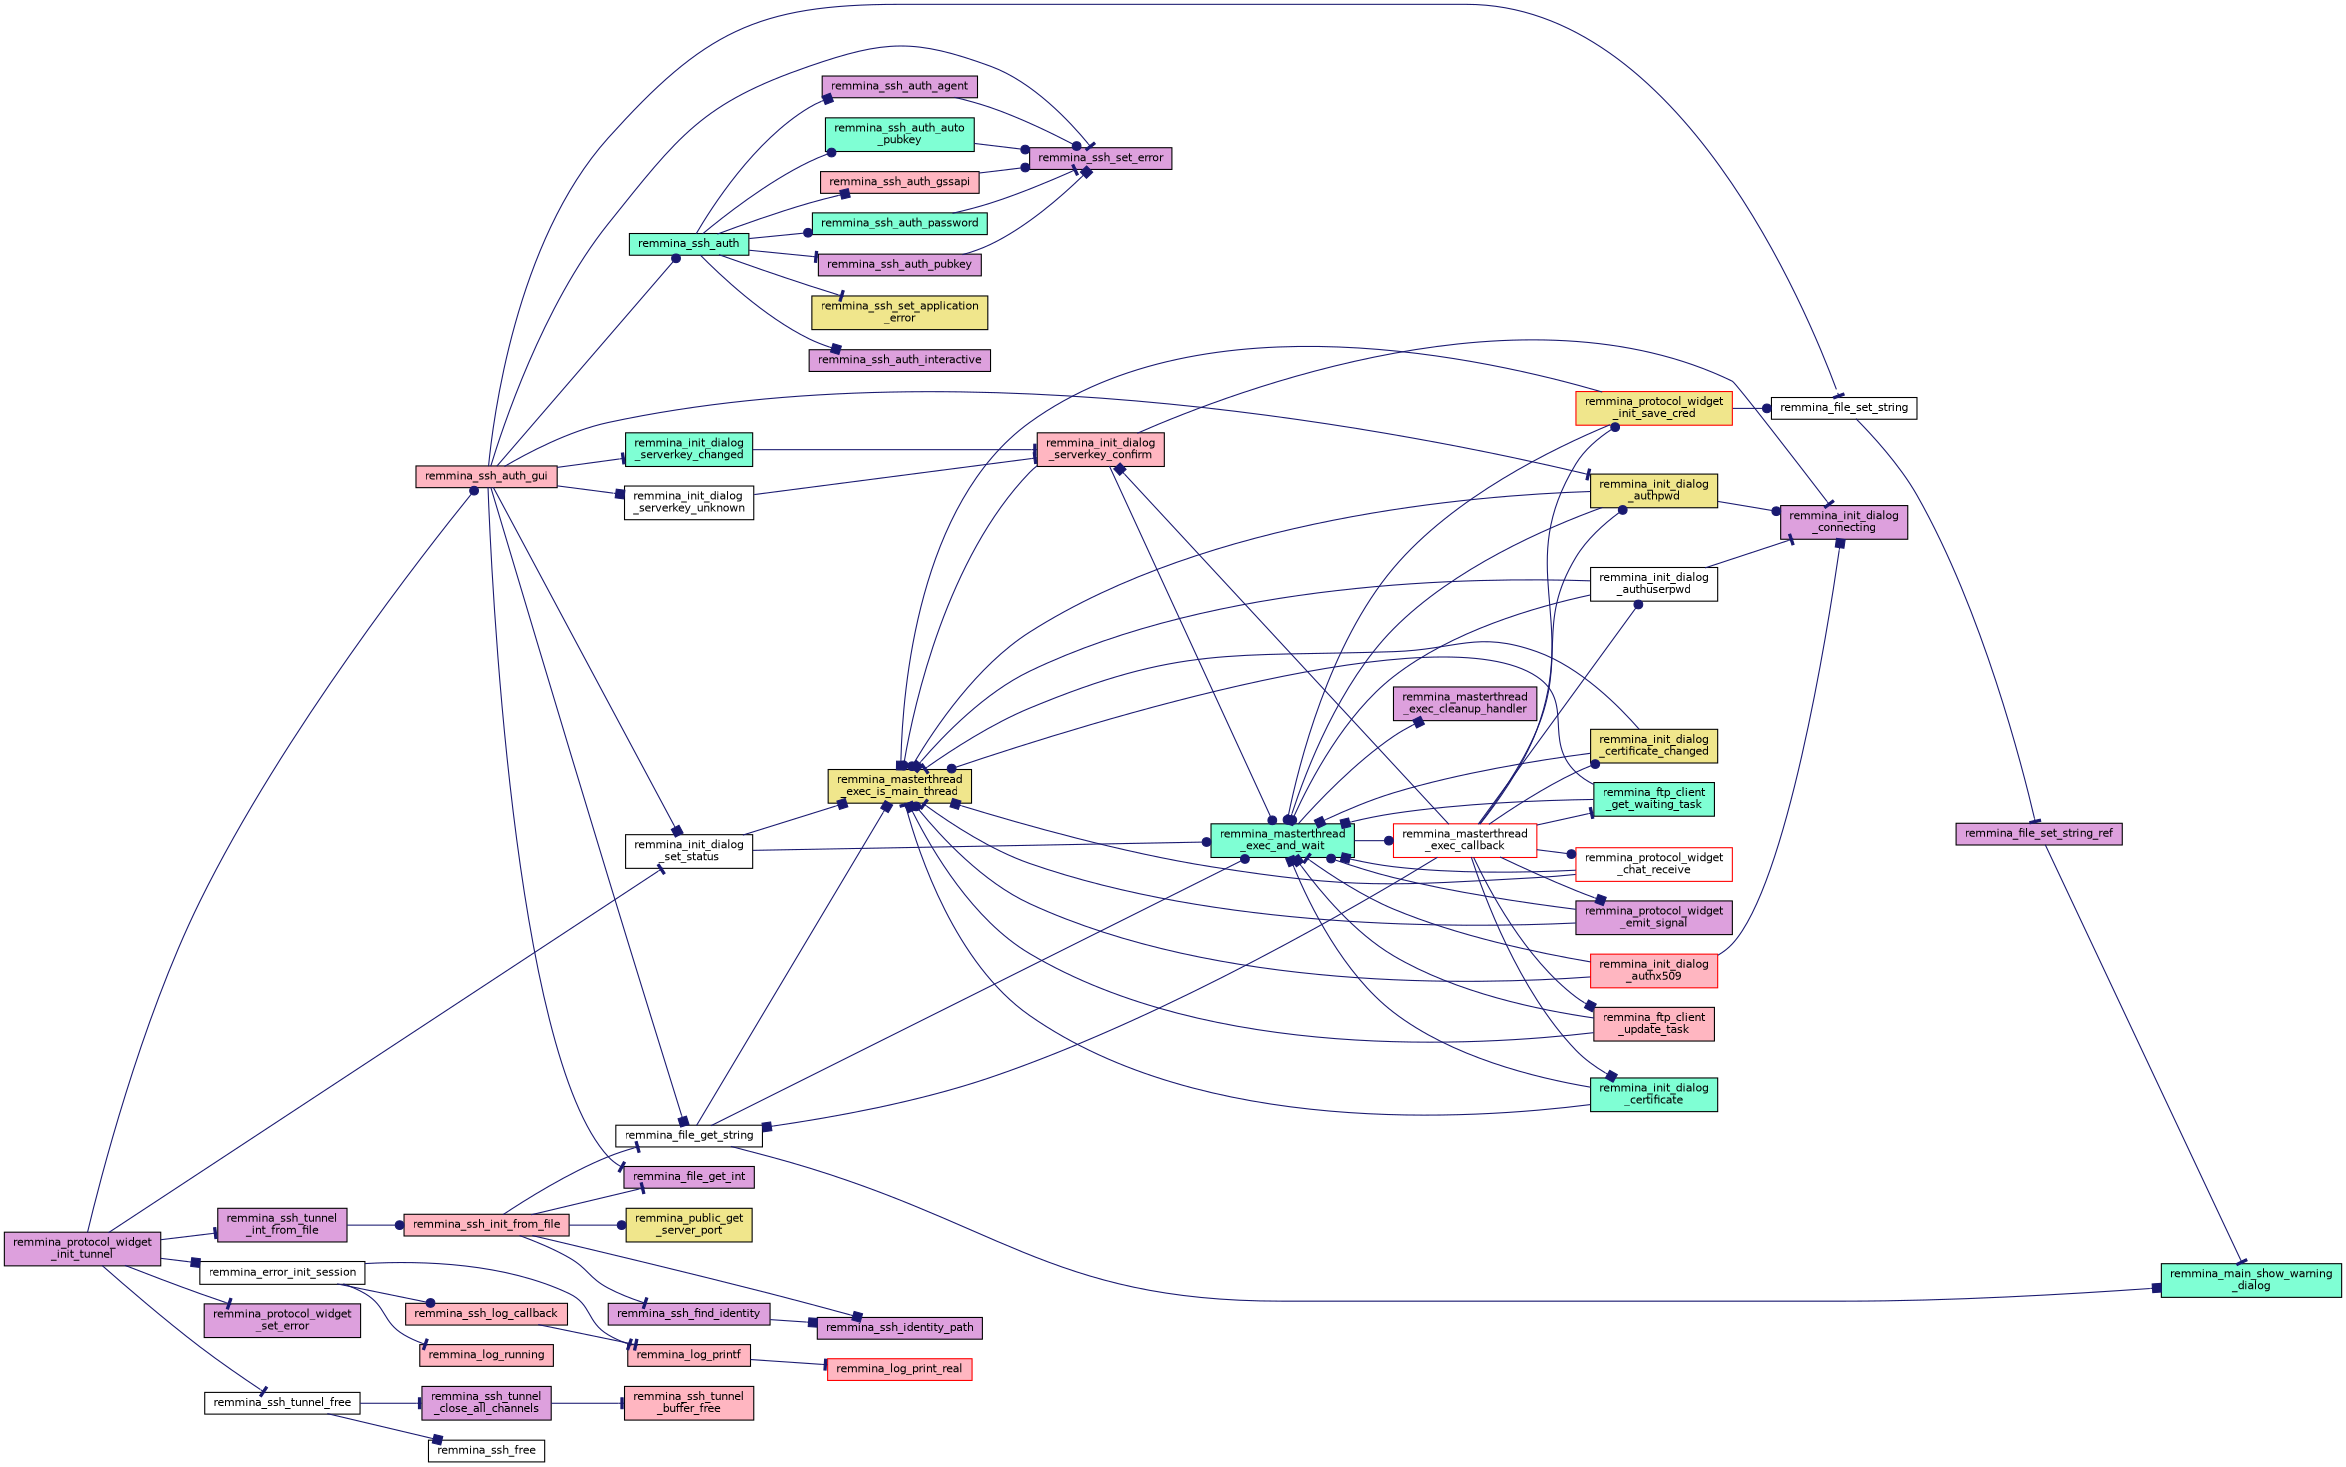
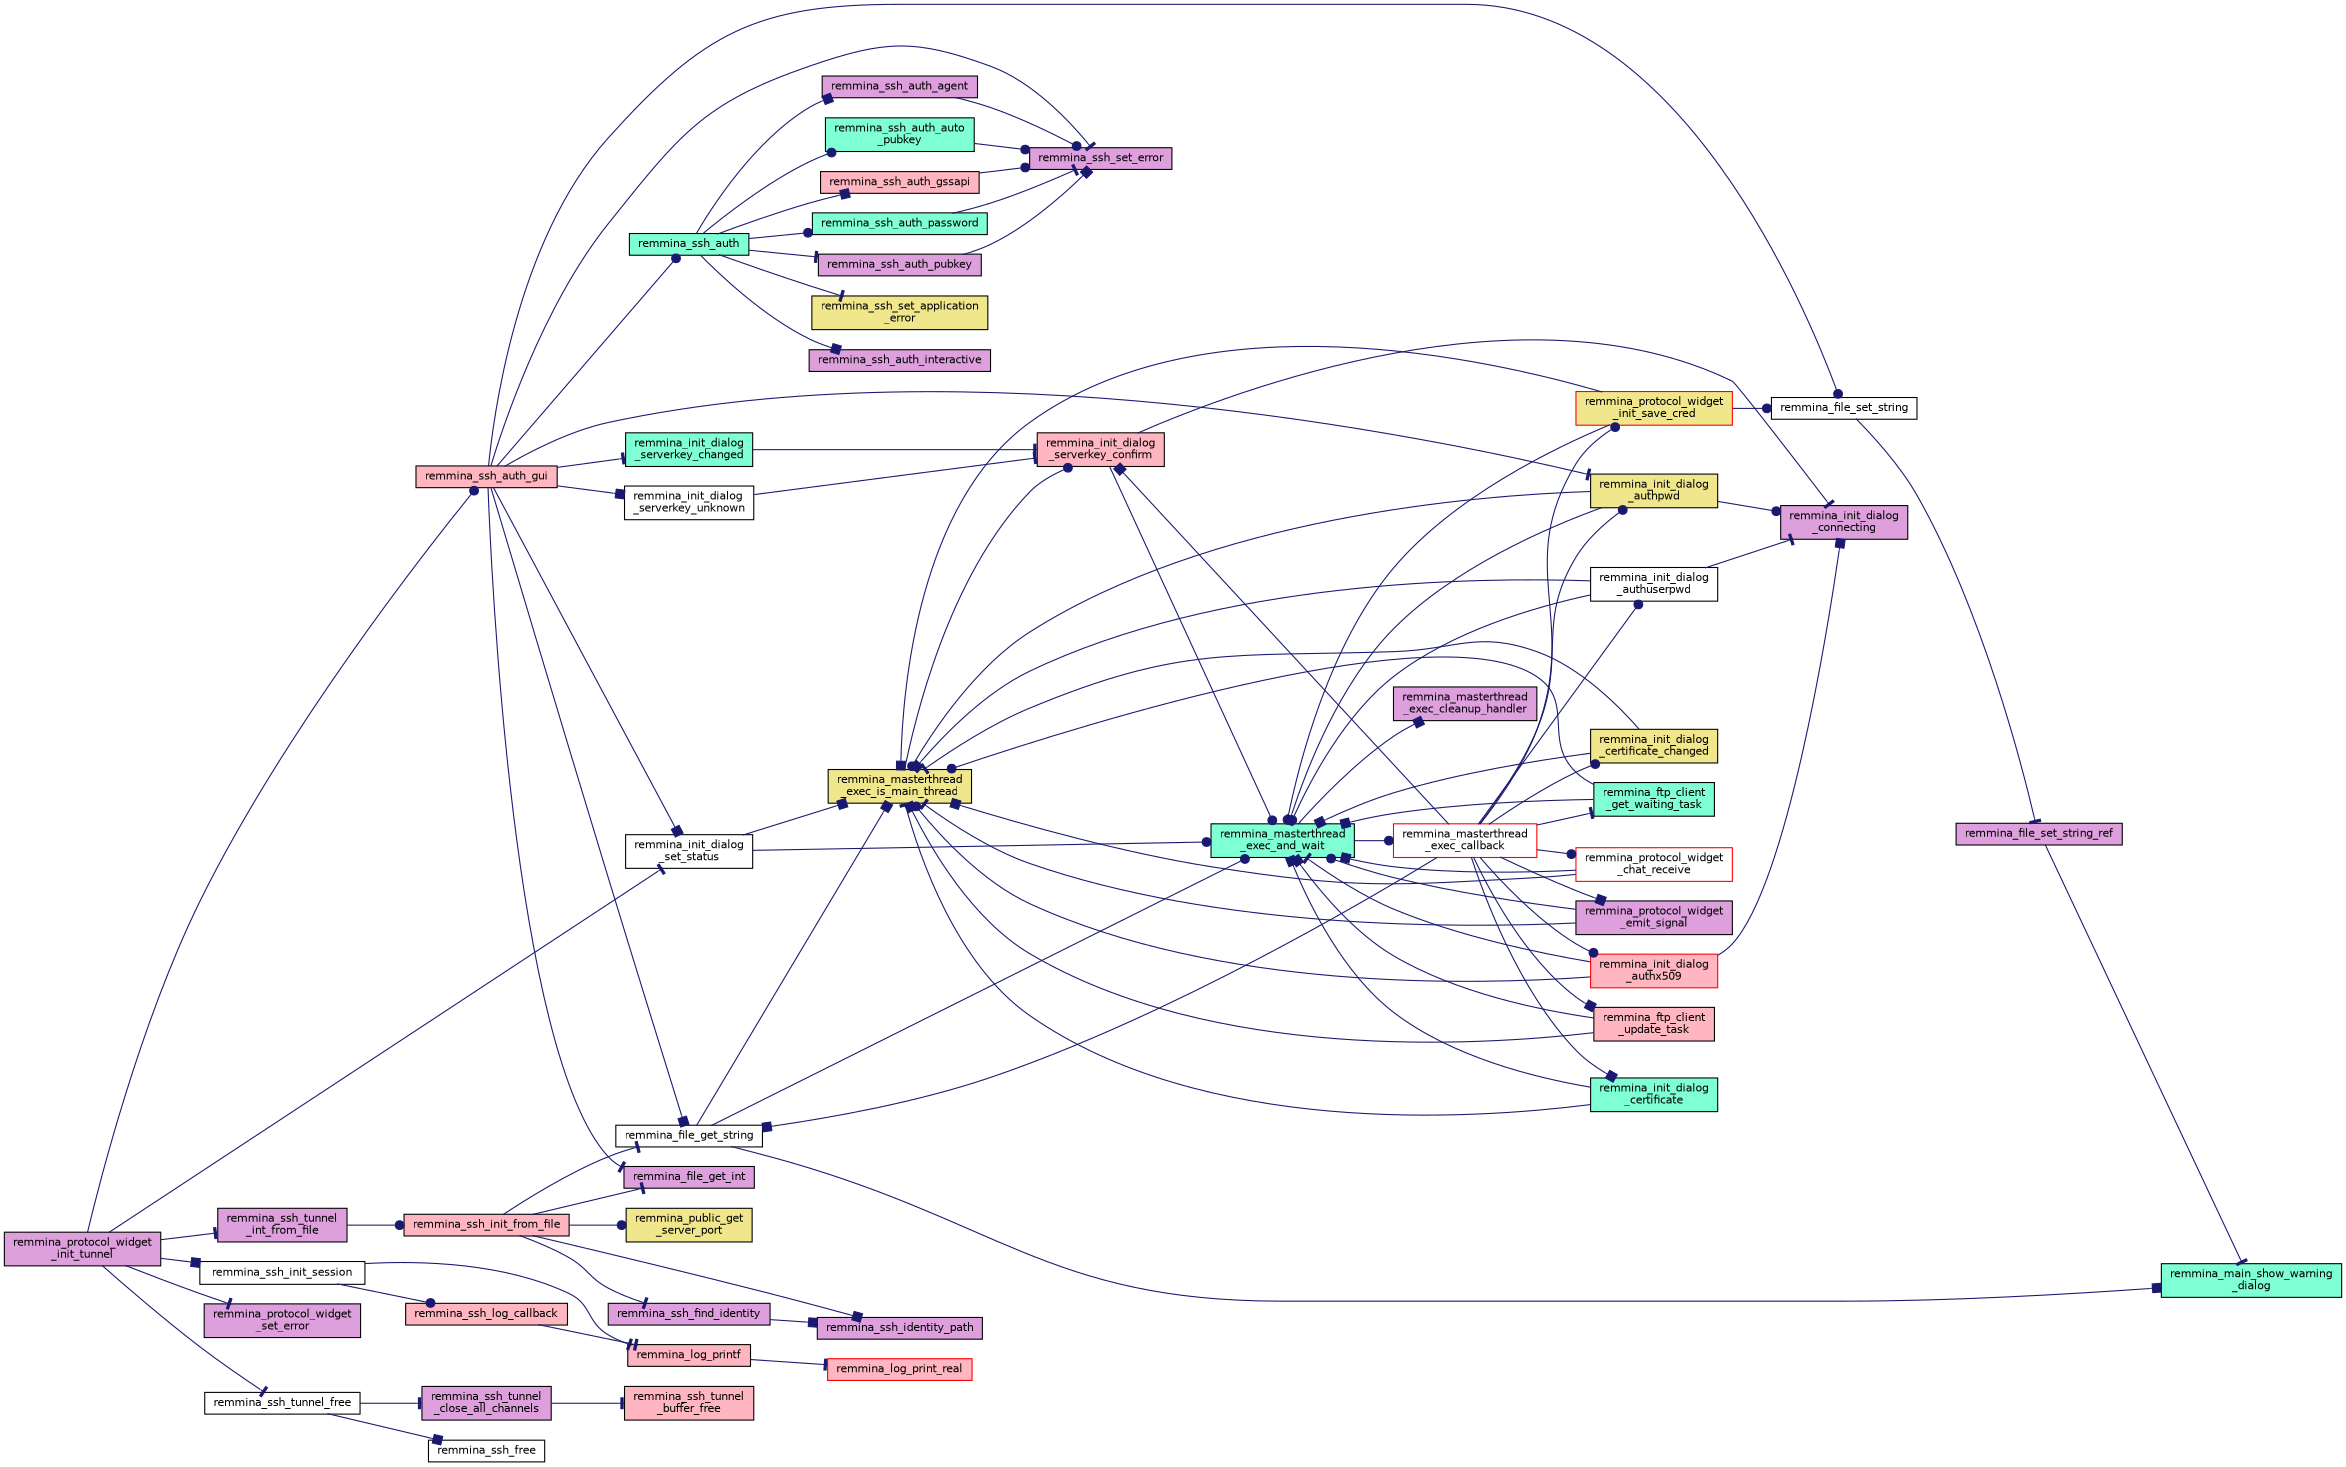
  digraph {
    rankdir=LR
    node [color=black fillcolor=plum fontname=Helvetica fontsize=10 shape=record style=filled]
    edge [arrowhead=tee color=midnightblue fontname=Helvetica fontsize=10 labelfontname=Helvetica labelfontsize=10 style=solid]
    n1 [fontcolor=black height=0.2 label="remmina_protocol_widget\l_init_tunnel" width=0.4]
    n2 [height=0.2 label="remmina_ssh_tunnel\l_int_from_file" width=0.4]
    n3 [fillcolor=white height=0.2 label="remmina_init_dialog\l_set_status" width=0.4]
-   n4 [fillcolor=white height=0.2 label=remmina_error_init_session width=0.4]
+   n4 [fillcolor=white height=0.2 label=remmina_ssh_init_session width=0.4]
    n5 [height=0.2 label="remmina_protocol_widget\l_set_error" width=0.4]
    n6 [fillcolor=white height=0.2 label=remmina_ssh_tunnel_free width=0.4]
    n7 [fillcolor=lightpink height=0.2 label=remmina_ssh_auth_gui width=0.4]
    n8 [fillcolor=lightpink height=0.2 label=remmina_ssh_init_from_file width=0.4]
    n9 [fillcolor=khaki height=0.2 label="remmina_masterthread\l_exec_is_main_thread" width=0.4]
    n10 [fillcolor=aquamarine height=0.2 label="remmina_masterthread\l_exec_and_wait" width=0.4]
    n11 [fillcolor=lightpink height=0.2 label=remmina_log_printf width=0.4]
-   n12 [fillcolor=lightpink height=0.2 label=remmina_log_running width=0.4]
    n13 [fillcolor=lightpink height=0.2 label=remmina_ssh_log_callback width=0.4]
    n14 [height=0.2 label="remmina_ssh_tunnel\l_close_all_channels" width=0.4]
    n15 [fillcolor=white height=0.2 label=remmina_ssh_free width=0.4]
    n16 [fillcolor=white height=0.2 label=remmina_file_get_string width=0.4]
    n17 [height=0.2 label=remmina_file_get_int width=0.4]
    n18 [fillcolor=khaki height=0.2 label="remmina_init_dialog\l_authpwd" width=0.4]
    n19 [fillcolor=white height=0.2 label=remmina_file_set_string width=0.4]
    n20 [height=0.2 label=remmina_ssh_set_error width=0.4]
    n21 [fillcolor=white height=0.2 label="remmina_init_dialog\l_serverkey_unknown" width=0.4]
    n22 [fillcolor=aquamarine height=0.2 label="remmina_init_dialog\l_serverkey_changed" width=0.4]
    n23 [fillcolor=aquamarine height=0.2 label=remmina_ssh_auth width=0.4]
    n24 [fillcolor=khaki height=0.2 label="remmina_public_get\l_server_port" width=0.4]
    n25 [height=0.2 label=remmina_ssh_find_identity width=0.4]
    n26 [height=0.2 label=remmina_ssh_identity_path width=0.4]
    n27 [fillcolor=aquamarine height=0.2 label="remmina_main_show_warning\l_dialog" width=0.4]
    n28 [height=0.2 label="remmina_masterthread\l_exec_cleanup_handler" width=0.4]
    n29 [color=red fillcolor=white height=0.2 label="remmina_masterthread\l_exec_callback" width=0.4]
    n30 [color=red fillcolor=khaki height=0.2 label="remmina_protocol_widget\l_init_save_cred" width=0.4]
    n31 [color=red fillcolor=white height=0.2 label="remmina_protocol_widget\l_chat_receive" width=0.4]
    n32 [fillcolor=lightpink height=0.2 label="remmina_init_dialog\l_serverkey_confirm" width=0.4]
    n33 [fillcolor=white height=0.2 label="remmina_init_dialog\l_authuserpwd" width=0.4]
    n34 [fillcolor=aquamarine height=0.2 label="remmina_init_dialog\l_certificate" width=0.4]
    n35 [fillcolor=khaki height=0.2 label="remmina_init_dialog\l_certificate_changed" width=0.4]
    n36 [color=red fillcolor=lightpink height=0.2 label="remmina_init_dialog\l_authx509" width=0.4]
    n37 [fillcolor=lightpink height=0.2 label="remmina_ftp_client\l_update_task" width=0.4]
    n38 [fillcolor=aquamarine height=0.2 label="remmina_ftp_client\l_get_waiting_task" width=0.4]
    n39 [height=0.2 label="remmina_protocol_widget\l_emit_signal" width=0.4]
    n40 [height=0.2 label="remmina_init_dialog\l_connecting" width=0.4]
    n41 [height=0.2 label=remmina_file_set_string_ref width=0.4]
    n42 [color=red fillcolor=lightpink height=0.2 label=remmina_log_print_real width=0.4]
    n43 [fillcolor=lightpink height=0.2 label="remmina_ssh_tunnel\l_buffer_free" width=0.4]
    n44 [fillcolor=khaki height=0.2 label="remmina_ssh_set_application\l_error" width=0.4]
    n45 [height=0.2 label=remmina_ssh_auth_interactive width=0.4]
    n46 [fillcolor=aquamarine height=0.2 label=remmina_ssh_auth_password width=0.4]
    n47 [height=0.2 label=remmina_ssh_auth_pubkey width=0.4]
    n48 [height=0.2 label=remmina_ssh_auth_agent width=0.4]
    n49 [fillcolor=aquamarine height=0.2 label="remmina_ssh_auth_auto\l_pubkey" width=0.4]
    n50 [fillcolor=lightpink height=0.2 label=remmina_ssh_auth_gssapi width=0.4]
    n1 -> n2
    n1 -> n3
    n1 -> n4 [arrowhead=box]
    n1 -> n5
    n1 -> n6
    n1 -> n7 [arrowhead=dot]
    n2 -> n8 [arrowhead=dot]
    n3 -> n9 [arrowhead=box]
    n3 -> n10 [arrowhead=dot]
    n4 -> n11
-   n4 -> n12
    n4 -> n13 [arrowhead=dot]
    n6 -> n14
    n6 -> n15 [arrowhead=box]
    n7 -> n3 [arrowhead=box]
    n7 -> n16 [arrowhead=box]
    n7 -> n17
    n7 -> n18
-   n7 -> n19
+   n7 -> n19 [arrowhead=dot]
    n7 -> n20
    n7 -> n21 [arrowhead=box]
    n7 -> n22
    n7 -> n23 [arrowhead=dot]
    n8 -> n16
    n8 -> n17
    n8 -> n24 [arrowhead=dot]
    n8 -> n25
    n8 -> n26 [arrowhead=box]
    n10 -> n28 [arrowhead=box]
    n10 -> n29 [arrowhead=dot]
    n11 -> n42
    n13 -> n11
    n14 -> n43
    n16 -> n9 [arrowhead=box]
    n16 -> n10 [arrowhead=dot]
    n16 -> n27 [arrowhead=box]
    n18 -> n9 [arrowhead=dot]
    n18 -> n10 [arrowhead=box]
    n18 -> n40 [arrowhead=dot]
    n19 -> n41
    n21 -> n32
    n22 -> n32
    n23 -> n44
    n23 -> n45 [arrowhead=box]
    n23 -> n46 [arrowhead=dot]
    n23 -> n47
    n23 -> n48 [arrowhead=box]
    n23 -> n49 [arrowhead=dot]
    n23 -> n50 [arrowhead=box]
    n25 -> n26 [arrowhead=box]
    n29 -> n16 [arrowhead=box]
    n29 -> n18 [arrowhead=dot]
    n29 -> n30 [arrowhead=dot]
    n29 -> n31 [arrowhead=dot]
    n29 -> n32 [arrowhead=box]
    n29 -> n33 [arrowhead=dot]
    n29 -> n34 [arrowhead=box]
    n29 -> n35 [arrowhead=dot]
+   n29 -> n36 [arrowhead=dot]
    n29 -> n37 [arrowhead=box]
    n29 -> n38
    n29 -> n39 [arrowhead=box]
    n30 -> n9 [arrowhead=box]
    n30 -> n10 [arrowhead=dot]
    n30 -> n19 [arrowhead=dot]
    n31 -> n9 [arrowhead=box]
    n31 -> n10 [arrowhead=box]
-   n32 -> n9 [arrowhead=dot]
+   n9 -> n32 [arrowhead=dot]
    n32 -> n10 [arrowhead=dot]
    n32 -> n40
    n33 -> n9 [arrowhead=box]
    n33 -> n10 [arrowhead=dot]
    n33 -> n40
    n34 -> n9
    n34 -> n10 [arrowhead=box]
    n35 -> n9
    n35 -> n10 [arrowhead=box]
    n36 -> n9 [arrowhead=dot]
    n36 -> n10
    n36 -> n40 [arrowhead=box]
    n37 -> n9 [arrowhead=box]
    n37 -> n10 [arrowhead=box]
    n38 -> n9 [arrowhead=dot]
    n38 -> n10 [arrowhead=box]
    n39 -> n9
    n39 -> n10 [arrowhead=dot]
    n41 -> n27
    n46 -> n20
    n47 -> n20 [arrowhead=box]
    n48 -> n20 [arrowhead=dot]
    n49 -> n20 [arrowhead=dot]
    n50 -> n20 [arrowhead=dot]
  }
